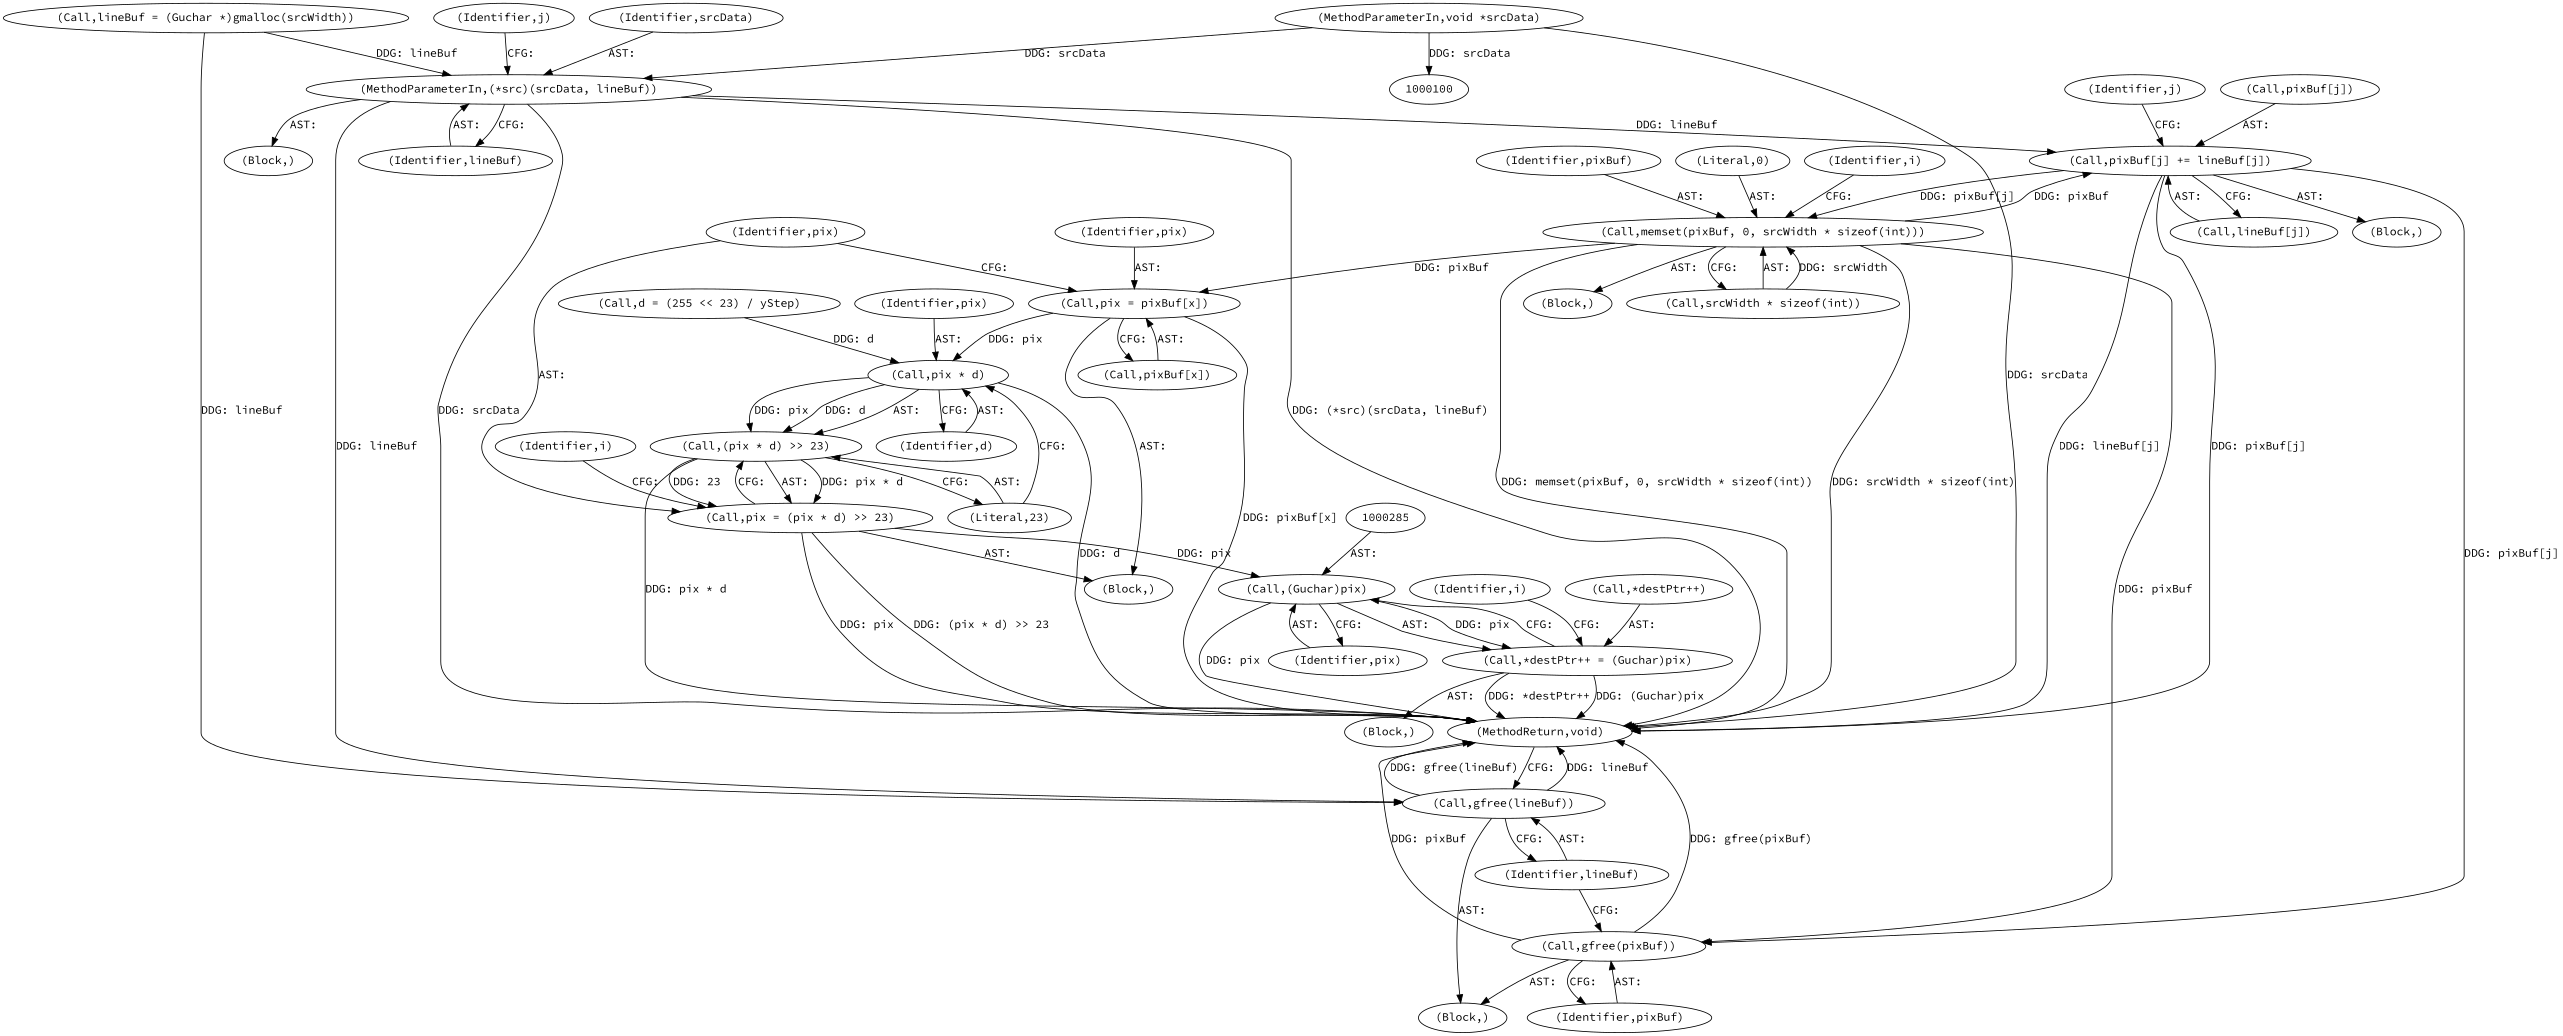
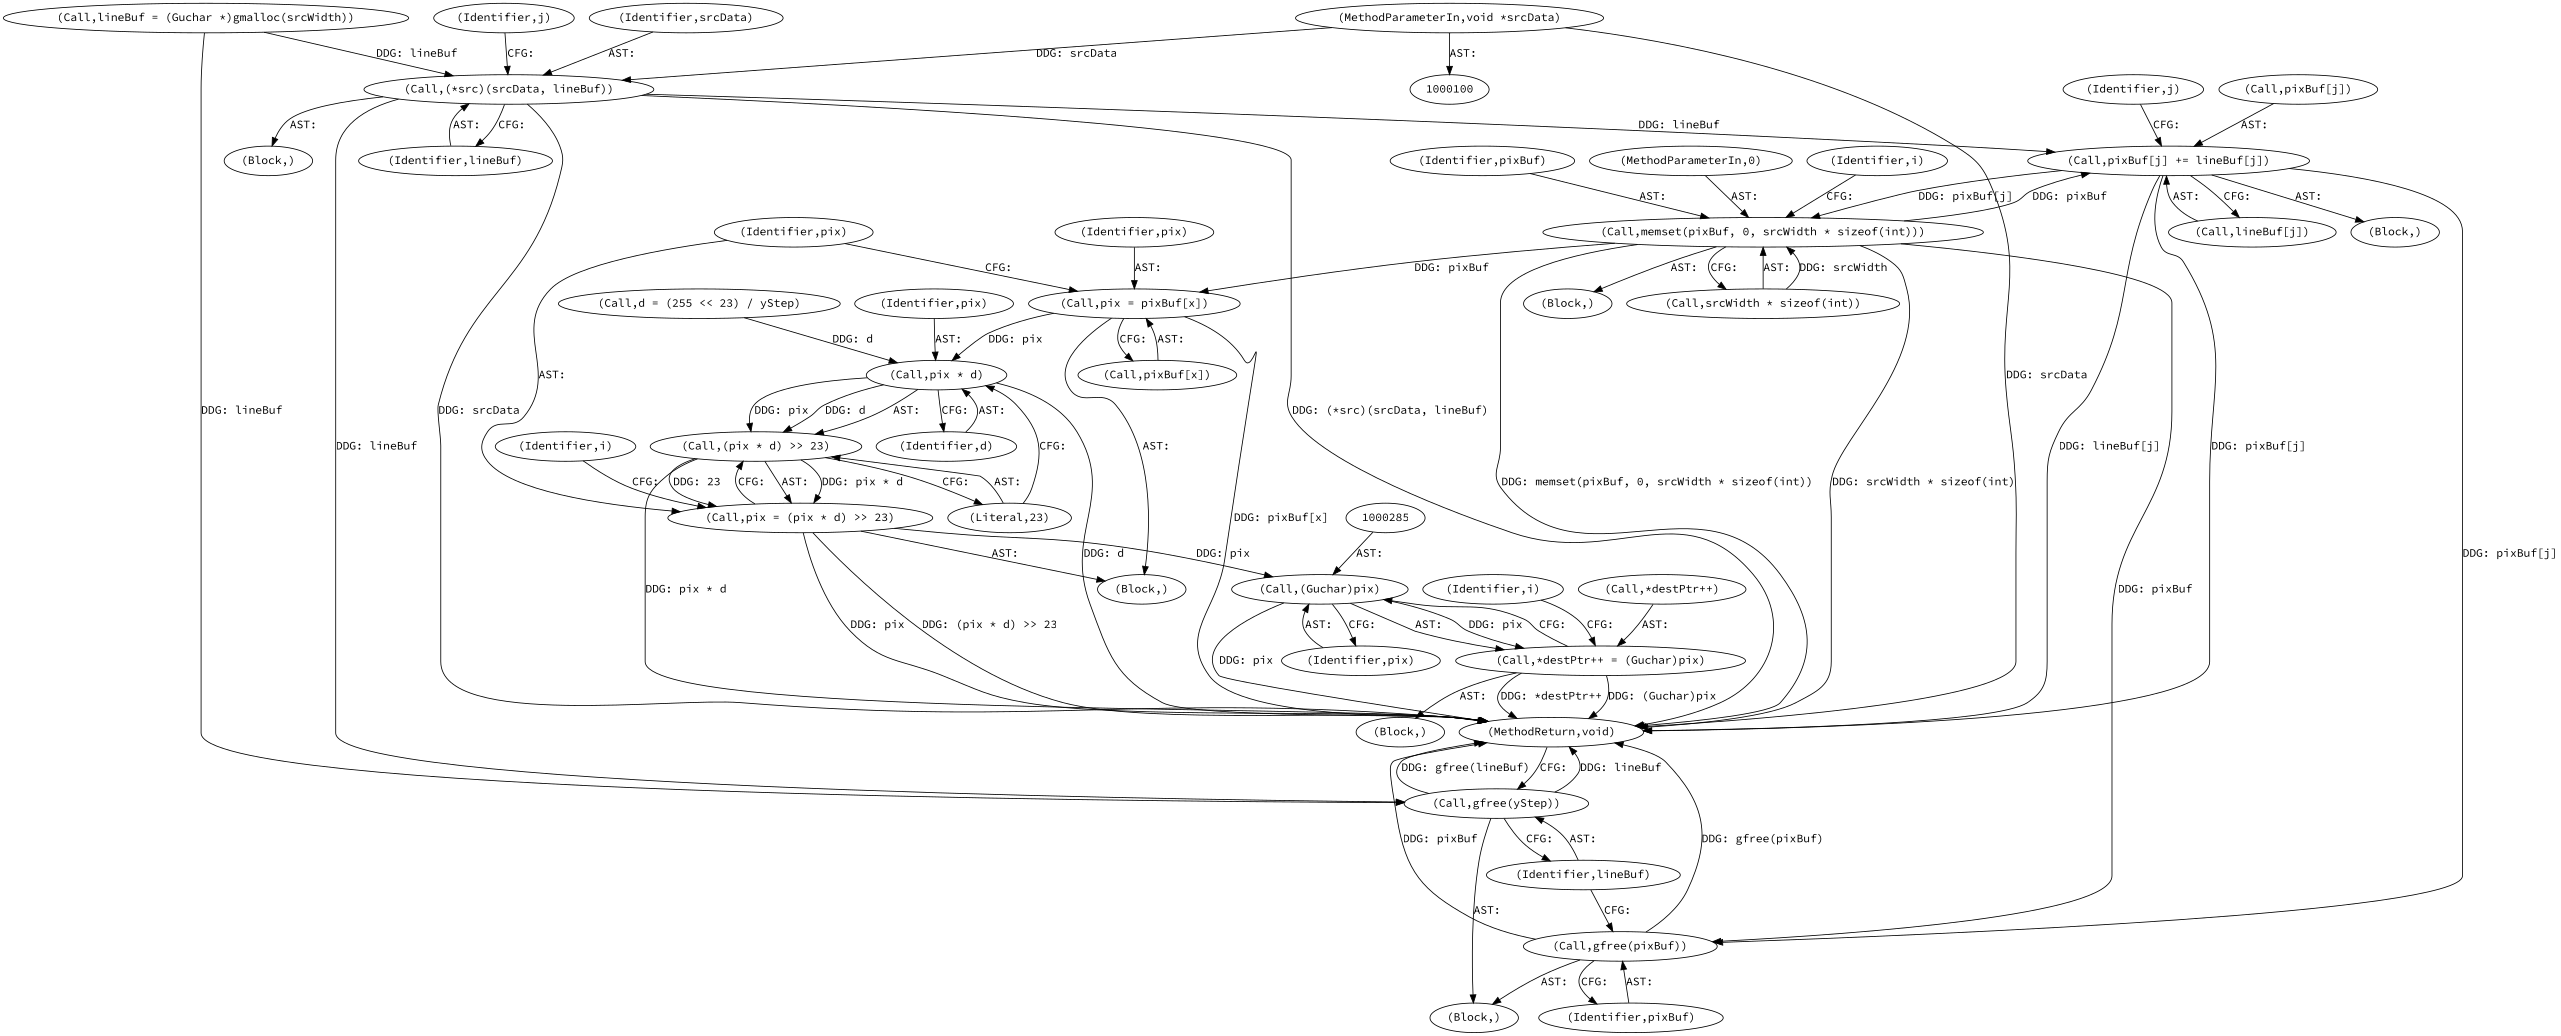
  digraph {
    fontname="Source Code Pro"
    node [fontname="Source Code Pro"]
    edge [fontname="Source Code Pro"]
    n1 [label="(MethodParameterIn,void *srcData)"]
-   n2 [label="(MethodParameterIn,(*src)(srcData, lineBuf))"]
+   n2 [label="(Call,(*src)(srcData, lineBuf))"]
    n3 [label="(MethodReturn,void)"]
    1000100
    n5 [label="(Call,pixBuf[j] += lineBuf[j])"]
-   n6 [label="(Call,gfree(lineBuf))"]
+   n6 [label="(Call,gfree(yStep))"]
    n7 [label="(Identifier,lineBuf)"]
    n8 [label="(Block,)"]
    n9 [label="(Call,memset(pixBuf, 0, srcWidth * sizeof(int)))"]
    n10 [label="(Call,gfree(pixBuf))"]
    n11 [label="(Call,lineBuf[j])"]
    n12 [label="(Block,)"]
    n13 [label="(Block,)"]
    n14 [label="(Identifier,lineBuf)"]
    n15 [label="(Call,pix = pixBuf[x])"]
    n16 [label="(Block,)"]
    n17 [label="(Call,srcWidth * sizeof(int))"]
    n18 [label="(Identifier,pixBuf)"]
    n19 [label="(Call,pix * d)"]
    n20 [label="(Call,pixBuf[x])"]
    n21 [label="(Block,)"]
    n22 [label="(Call,(pix * d) >> 23)"]
    n23 [label="(Identifier,d)"]
    n24 [label="(Call,pix = (pix * d) >> 23)"]
    n25 [label="(Literal,23)"]
    n26 [label="(Call,(Guchar)pix)"]
    n27 [label="(Call,*destPtr++ = (Guchar)pix)"]
    n28 [label="(Identifier,pix)"]
    n29 [label="(Block,)"]
    n30 [label="(Identifier,i)"]
    n31 [label="(Identifier,pixBuf)"]
    n32 [label="(Identifier,i)"]
    n33 [label="(Identifier,j)"]
    n34 [label="(Identifier,pix)"]
    n35 [label="(Identifier,j)"]
    n36 [label="(Identifier,pix)"]
    n37 [label="(Call,lineBuf = (Guchar *)gmalloc(srcWidth))"]
    n38 [label="(Call,*destPtr++)"]
    n39 [label="(Identifier,i)"]
    n40 [label="(Identifier,pix)"]
    n41 [label="(Call,pixBuf[j])"]
    n42 [label="(Call,d = (255 << 23) / yStep)"]
    n43 [label="(Identifier,srcData)"]
-   n44 [label="(Literal,0)"]
+   n44 [label="(MethodParameterIn,0)"]
    1000285
    n1 -> n2 [label="DDG: srcData"]
    n1 -> n3 [label="DDG: srcData"]
-   n1 -> 1000100 [label="DDG: srcData"]
+   n1 -> 1000100 [label="AST: "]
    n2 -> n3 [label="DDG: srcData"]
    n2 -> n3 [label="DDG: (*src)(srcData, lineBuf)"]
    n2 -> n5 [label="DDG: lineBuf"]
    n2 -> n6 [label="DDG: lineBuf"]
    n2 -> n7 [label="CFG: "]
    n2 -> n8 [label="AST: "]
    n3 -> n6 [label="CFG: "]
    n5 -> n3 [label="DDG: pixBuf[j]"]
    n5 -> n3 [label="DDG: lineBuf[j]"]
    n5 -> n9 [label="DDG: pixBuf[j]"]
    n5 -> n10 [label="DDG: pixBuf[j]"]
    n5 -> n11 [label="CFG: "]
    n5 -> n12 [label="AST: "]
    n6 -> n3 [label="DDG: lineBuf"]
    n6 -> n3 [label="DDG: gfree(lineBuf)"]
    n6 -> n13 [label="AST: "]
    n6 -> n14 [label="CFG: "]
    n7 -> n2 [label="AST: "]
    n9 -> n3 [label="DDG: memset(pixBuf, 0, srcWidth * sizeof(int))"]
    n9 -> n3 [label="DDG: srcWidth * sizeof(int)"]
    n9 -> n5 [label="DDG: pixBuf"]
    n9 -> n10 [label="DDG: pixBuf"]
    n9 -> n15 [label="DDG: pixBuf"]
    n9 -> n16 [label="AST: "]
    n9 -> n17 [label="CFG: "]
    n10 -> n3 [label="DDG: gfree(pixBuf)"]
    n10 -> n3 [label="DDG: pixBuf"]
    n10 -> n13 [label="AST: "]
    n10 -> n18 [label="CFG: "]
    n11 -> n5 [label="AST: "]
    n14 -> n6 [label="AST: "]
    n14 -> n10 [label="CFG: "]
    n15 -> n3 [label="DDG: pixBuf[x]"]
    n15 -> n19 [label="DDG: pix"]
    n15 -> n20 [label="CFG: "]
    n15 -> n21 [label="AST: "]
    n17 -> n9 [label="AST: "]
    n17 -> n9 [label="DDG: srcWidth"]
    n18 -> n10 [label="AST: "]
    n19 -> n3 [label="DDG: d"]
    n19 -> n22 [label="AST: "]
    n19 -> n22 [label="DDG: pix"]
    n19 -> n22 [label="DDG: d"]
    n19 -> n23 [label="CFG: "]
    n20 -> n15 [label="AST: "]
    n22 -> n3 [label="DDG: pix * d"]
    n22 -> n24 [label="AST: "]
    n22 -> n24 [label="DDG: pix * d"]
    n22 -> n24 [label="DDG: 23"]
    n22 -> n25 [label="CFG: "]
    n23 -> n19 [label="AST: "]
    n24 -> n3 [label="DDG: (pix * d) >> 23"]
    n24 -> n3 [label="DDG: pix"]
    n24 -> n21 [label="AST: "]
    n24 -> n22 [label="CFG: "]
    n24 -> n26 [label="DDG: pix"]
    n25 -> n19 [label="CFG: "]
    n25 -> n22 [label="AST: "]
    n26 -> n3 [label="DDG: pix"]
    n26 -> n27 [label="AST: "]
    n26 -> n27 [label="DDG: pix"]
    n26 -> n28 [label="CFG: "]
    n27 -> n3 [label="DDG: (Guchar)pix"]
    n27 -> n3 [label="DDG: *destPtr++"]
    n27 -> n26 [label="CFG: "]
    n27 -> n29 [label="AST: "]
    n28 -> n26 [label="AST: "]
    n30 -> n9 [label="CFG: "]
    n31 -> n9 [label="AST: "]
    n32 -> n27 [label="CFG: "]
    n33 -> n2 [label="CFG: "]
    n34 -> n15 [label="AST: "]
    n35 -> n5 [label="CFG: "]
    n36 -> n19 [label="AST: "]
    n37 -> n2 [label="DDG: lineBuf"]
    n37 -> n6 [label="DDG: lineBuf"]
    n38 -> n27 [label="AST: "]
    n39 -> n24 [label="CFG: "]
    n40 -> n15 [label="CFG: "]
    n40 -> n24 [label="AST: "]
    n41 -> n5 [label="AST: "]
    n42 -> n19 [label="DDG: d"]
    n43 -> n2 [label="AST: "]
    n44 -> n9 [label="AST: "]
    1000285 -> n26 [label="AST: "]
  }
